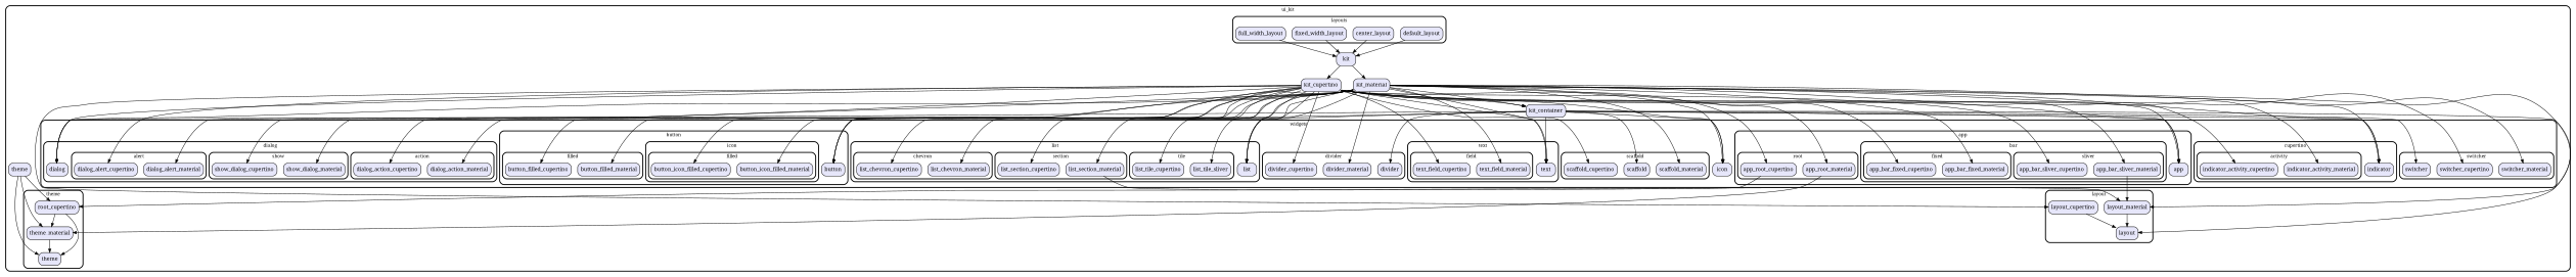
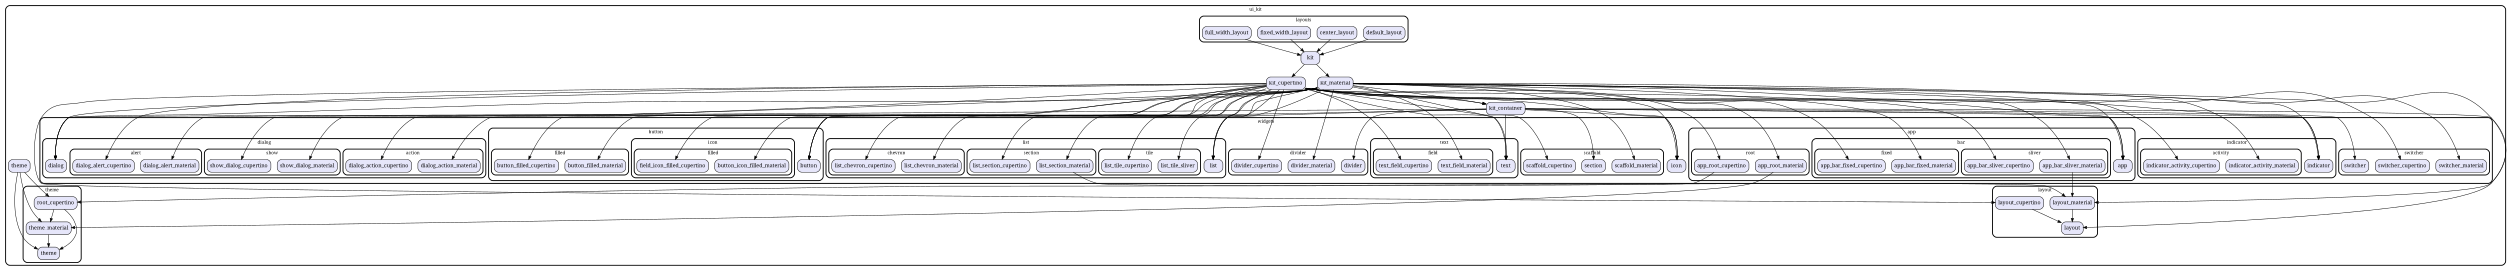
  digraph {
    fontname="Noto Serif"
    fontsize=13
    penwidth=2.6
    style=rounded
    node [fillcolor=Lavender fontname="Noto Serif" fontsize=15 penwidth=1.3 shape=rect style="filled,rounded"]
    edge [fontname="Noto Serif" penwidth=1.3]
    n1 [label=layout_cupertino]
    n2 [label=layout_material]
    n3 [label=layout]
    n4 [label=default_layout]
    n5 [label=center_layout]
    n6 [label=fixed_width_layout]
    n7 [label=full_width_layout]
    n8 [label=root_cupertino]
    n9 [label=theme_material]
    n10 [label=theme]
    n11 [label=app_root_cupertino]
    n12 [label=app_root_material]
    n13 [label=app_bar_sliver_cupertino]
    n14 [label=app_bar_sliver_material]
    n15 [label=app_bar_fixed_cupertino]
    n16 [label=app_bar_fixed_material]
    n17 [label=app]
    n18 [label=indicator_activity_cupertino]
    n19 [label=indicator_activity_material]
    n20 [label=indicator]
    n21 [label=switcher_cupertino]
    n22 [label=switcher]
    n23 [label=switcher_material]
    n24 [label=dialog_alert_material]
    n25 [label=dialog_alert_cupertino]
    n26 [label=show_dialog_material]
    n27 [label=show_dialog_cupertino]
    n28 [label=dialog_action_material]
    n29 [label=dialog_action_cupertino]
    n30 [label=dialog]
    n31 [label=button_filled_material]
    n32 [label=button_filled_cupertino]
-   n33 [label=button_icon_filled_cupertino]
+   n33 [label=field_icon_filled_cupertino]
    n34 [label=button_icon_filled_material]
    n35 [label=button]
    n36 [label=list_chevron_cupertino]
    n37 [label=list_chevron_material]
    n38 [label=list_section_material]
    n39 [label=list_section_cupertino]
    n40 [label=list_tile_sliver]
    n41 [label=list_tile_cupertino]
    n42 [label=list]
    n43 [label=divider_cupertino]
    n44 [label=divider_material]
    n45 [label=divider]
    n46 [label=text_field_material]
    n47 [label=text_field_cupertino]
    n48 [label=text]
    n49 [label=scaffold_material]
-   n50 [label=scaffold]
+   n50 [label=section]
    n51 [label=scaffold_cupertino]
    n52 [label=icon]
    n53 [label=kit_cupertino]
    n54 [label=kit_container]
    n55 [label=kit]
    n56 [label=kit_material]
    n57 [label=theme]
    subgraph cluster_1 {
      label=ui_kit
      n53
      n54
      n55
      n56
      n57
      subgraph cluster_2 {
        label=layout
        n1
        n2
        n3
      }
      subgraph cluster_3 {
        label=layouts
        n4
        n5
        n6
        n7
      }
      subgraph cluster_4 {
        label=theme
        n8
        n9
        n10
      }
      subgraph cluster_5 {
        label=widgets
        n52
        subgraph cluster_6 {
          label=app
          n17
          subgraph cluster_7 {
            label=root
            n11
            n12
          }
          subgraph cluster_8 {
            label=bar
            subgraph cluster_9 {
              label=sliver
              n13
              n14
            }
            subgraph cluster_10 {
              label=fixed
              n15
              n16
            }
          }
        }
        subgraph cluster_11 {
-         label=cupertino
+         label=indicator
          n20
          subgraph cluster_12 {
            label=activity
            n18
            n19
          }
        }
        subgraph cluster_13 {
          label=switcher
          n21
          n22
          n23
        }
        subgraph cluster_14 {
          label=dialog
          n30
          subgraph cluster_15 {
            label=alert
            n24
            n25
          }
          subgraph cluster_16 {
            label=show
            n26
            n27
          }
          subgraph cluster_17 {
            label=action
            n28
            n29
          }
        }
        subgraph cluster_18 {
          label=button
          n35
          subgraph cluster_19 {
            label=filled
            n31
            n32
          }
          subgraph cluster_20 {
            label=icon
            subgraph cluster_21 {
              label=filled
              n33
              n34
            }
          }
        }
        subgraph cluster_22 {
          label=list
          n42
          subgraph cluster_23 {
            label=chevron
            n36
            n37
          }
          subgraph cluster_24 {
            label=section
            n38
            n39
          }
          subgraph cluster_25 {
            label=tile
            n40
            n41
          }
        }
        subgraph cluster_26 {
          label=divider
          n43
          n44
          n45
        }
        subgraph cluster_27 {
          label=text
          n48
          subgraph cluster_28 {
            label=field
            n46
            n47
          }
        }
        subgraph cluster_29 {
          label=scaffold
          n49
          n50
          n51
        }
      }
    }
    n1 -> n3
    n2 -> n3
    n4 -> n55
    n5 -> n55
    n6 -> n55
    n7 -> n55
    n8 -> n9
    n8 -> n10
    n9 -> n10
    n11 -> n8
    n12 -> n9
    n14 -> n2
    n38 -> n2
    n53 -> n1
    n53 -> n11
    n53 -> n13
    n53 -> n15
    n53 -> n17
    n53 -> n18
    n53 -> n20
    n53 -> n21
    n53 -> n25
    n53 -> n27
    n53 -> n29
    n53 -> n30
    n53 -> n32
    n53 -> n33
    n53 -> n35
    n53 -> n36
    n53 -> n39
    n53 -> n41
    n53 -> n42
    n53 -> n43
    n53 -> n47
    n53 -> n48
    n53 -> n51
    n53 -> n52
    n53 -> n54
    n54 -> n3
    n54 -> n17
    n54 -> n20
    n54 -> n22
    n54 -> n30
    n54 -> n35
    n54 -> n42
    n54 -> n45
    n54 -> n48
    n54 -> n50
    n54 -> n52
    n55 -> n53
    n55 -> n56
    n56 -> n2
    n56 -> n12
    n56 -> n14
    n56 -> n16
    n56 -> n17
    n56 -> n19
    n56 -> n20
    n56 -> n23
    n56 -> n24
    n56 -> n26
    n56 -> n28
    n56 -> n30
    n56 -> n31
    n56 -> n34
    n56 -> n35
    n56 -> n37
    n56 -> n38
    n56 -> n40
    n56 -> n42
    n56 -> n44
    n56 -> n46
    n56 -> n48
    n56 -> n49
    n56 -> n52
    n56 -> n54
    n57 -> n8
    n57 -> n9
    n57 -> n10
  }
